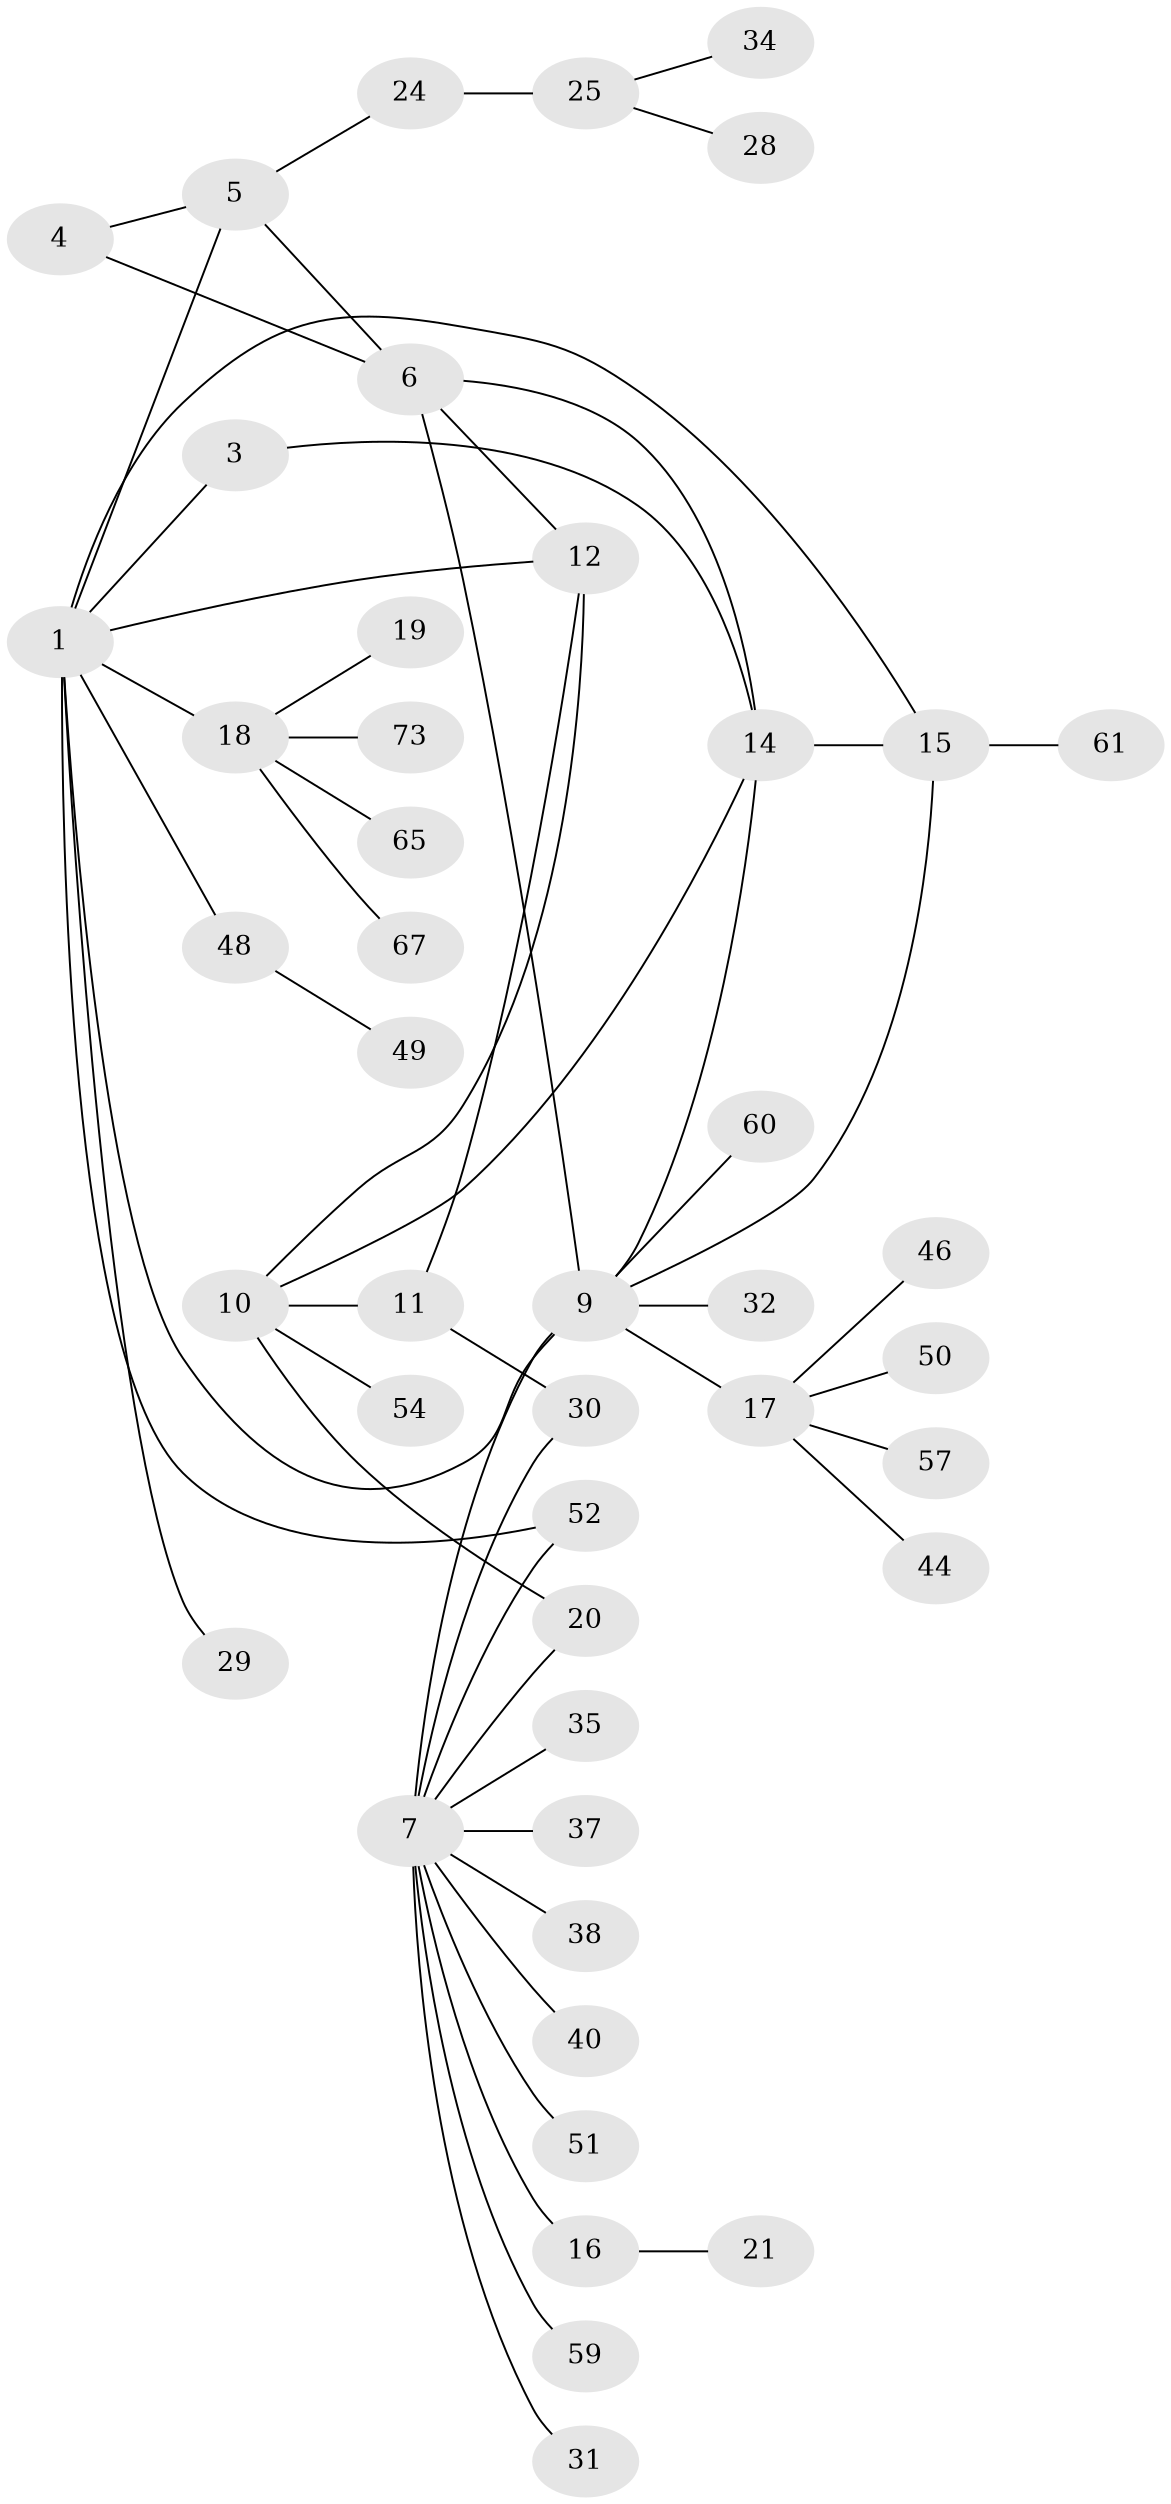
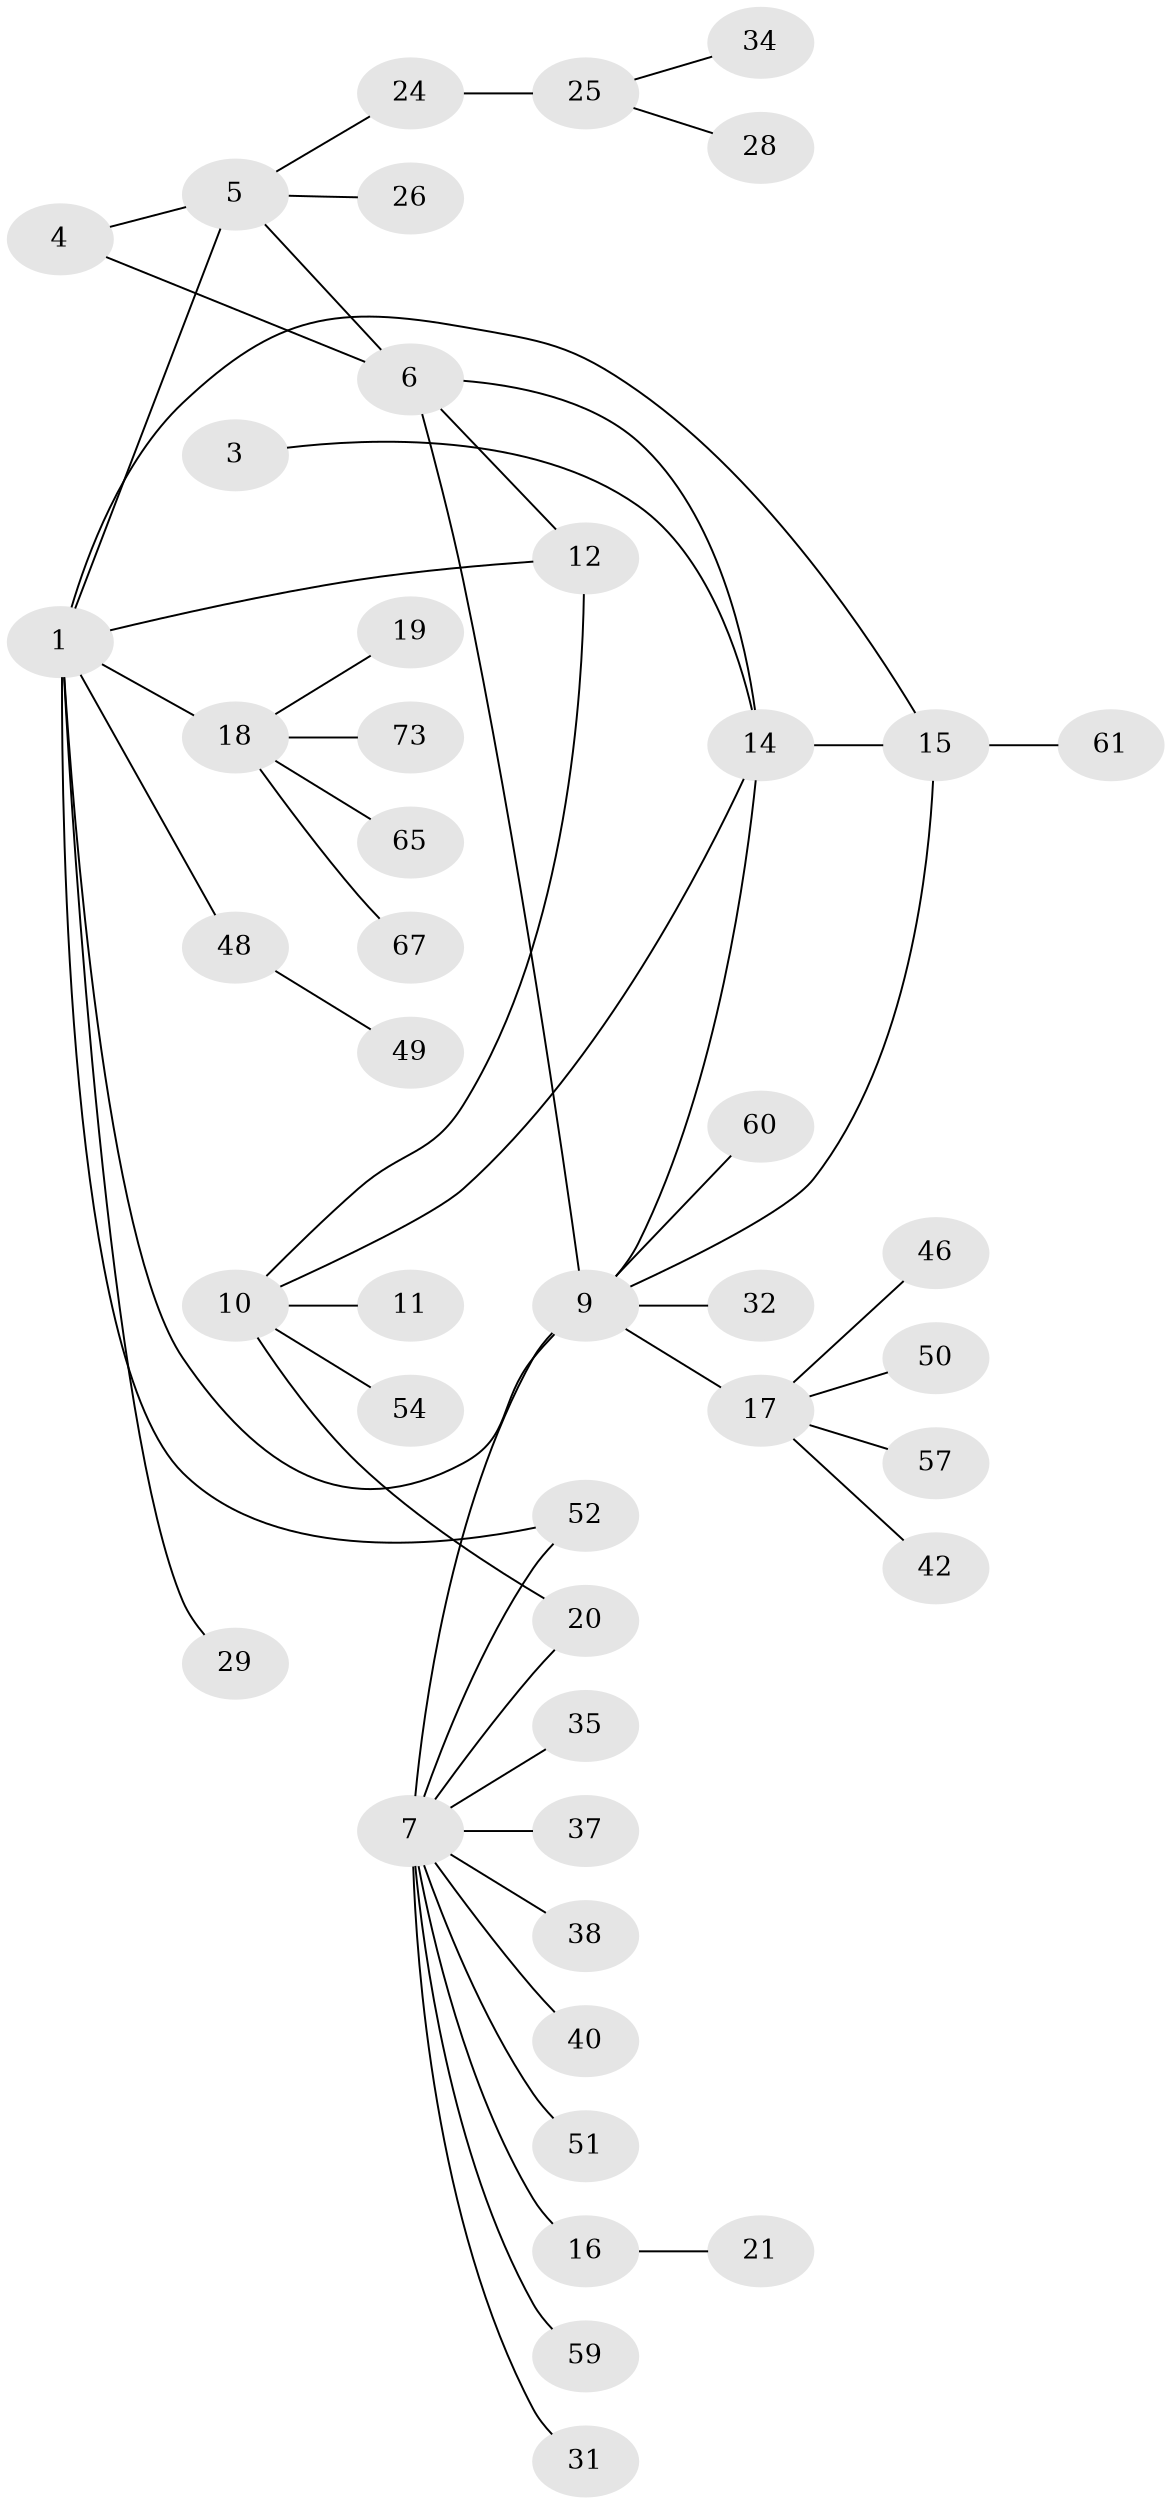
  graph {
    rankdir=LR
    node [color=gray90 style=filled]
    1 [super="+2"]
    3 [super="+39"]
    5
    9 [super="+13"]
    12 [super="+23"]
    15 [super="+53"]
    18 [super="+56"]
    29
    48 [super="+64"]
    52
    14 [super="+63"]
    6 [super="+41"]
    24 [super="+33"]
+   26 [super="+36"]
    17 [super="+45"]
    32
    60 [super="+68"]
    61
    19
    n20 [label=73]
    65
    67
    49
    4
    25 [super="+44"]
    7 [super="+8"]
    16
-   30
    31
    35
    37
    38
    40 [super="+62"]
    51
    59
    20
    11 [super="+27"]
    21 [super="+66"]
-   42 [label=44]
+   42
    46
    50
    57
    10 [super="+22"]
    54 [super="+55"]
    28 [super="+47"]
    34 [super="+69"]
-   1 -- 3 [weight=2]
    1 -- 5
    1 -- 9
    1 -- 12
    1 -- 15
    1 -- 18
    1 -- 29
    1 -- 48
    1 -- 52
    3 -- 14
    5 -- 6
    5 -- 24
+   5 -- 26
    9 -- 15
    9 -- 14
    9 -- 17
    9 -- 32
    9 -- 60
    15 -- 61
    18 -- 19
    18 -- n20
    18 -- 65
    18 -- 67
    48 -- 49
    14 -- 15
    6 -- 9
    6 -- 12 [weight=2]
    6 -- 14
    24 -- 25
    17 -- 42
    17 -- 46
    17 -- 50
    17 -- 57
    4 -- 5
    4 -- 6
    25 -- 28
    25 -- 34
    7 -- 9 [weight=2]
    7 -- 52
    7 -- 16
-   7 -- 30
    7 -- 31
    7 -- 35
    7 -- 37
    7 -- 38
    7 -- 40
    7 -- 51
    7 -- 59
    7 -- 20
    16 -- 21
-   11 -- 12
-   11 -- 30
    10 -- 12
    10 -- 14
    10 -- 20
    10 -- 11
    10 -- 54
  }
